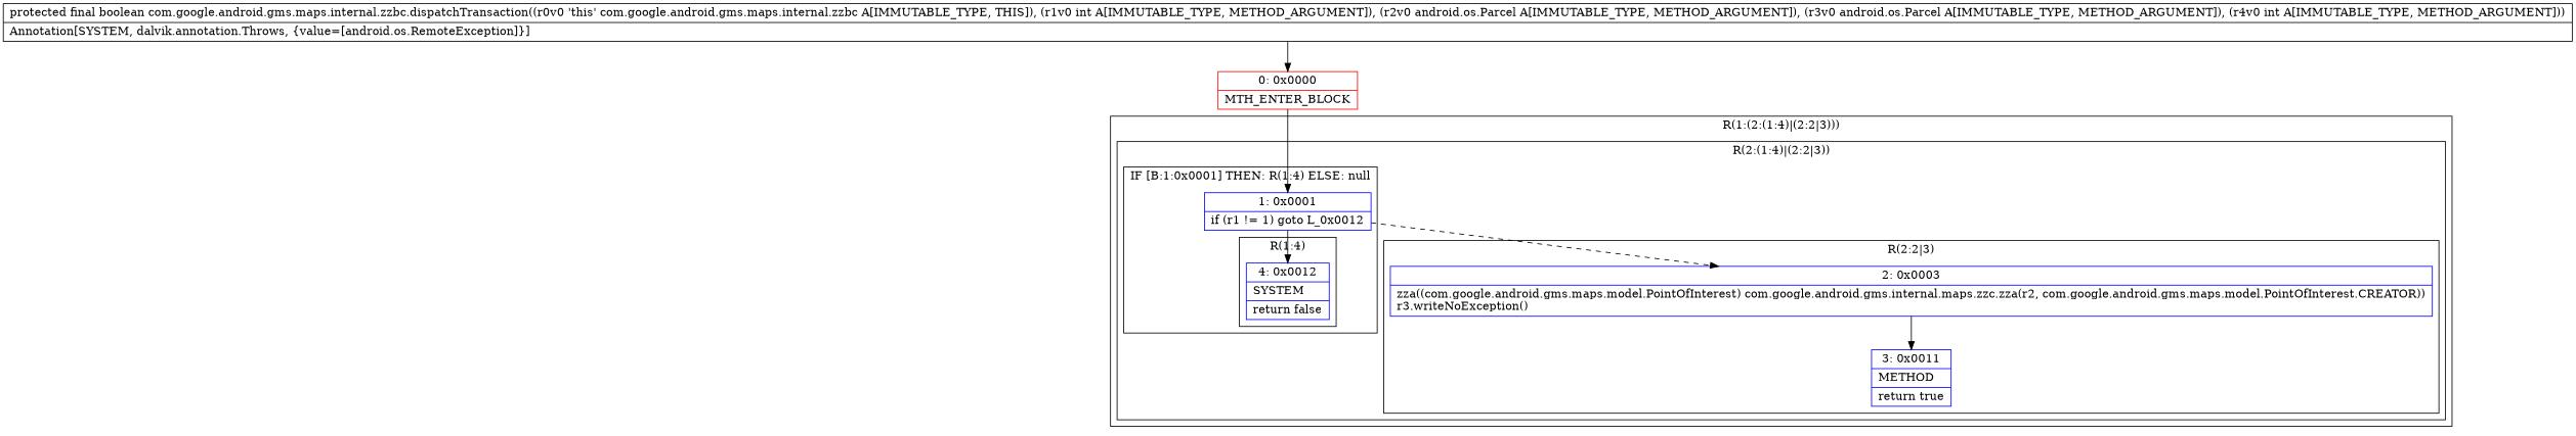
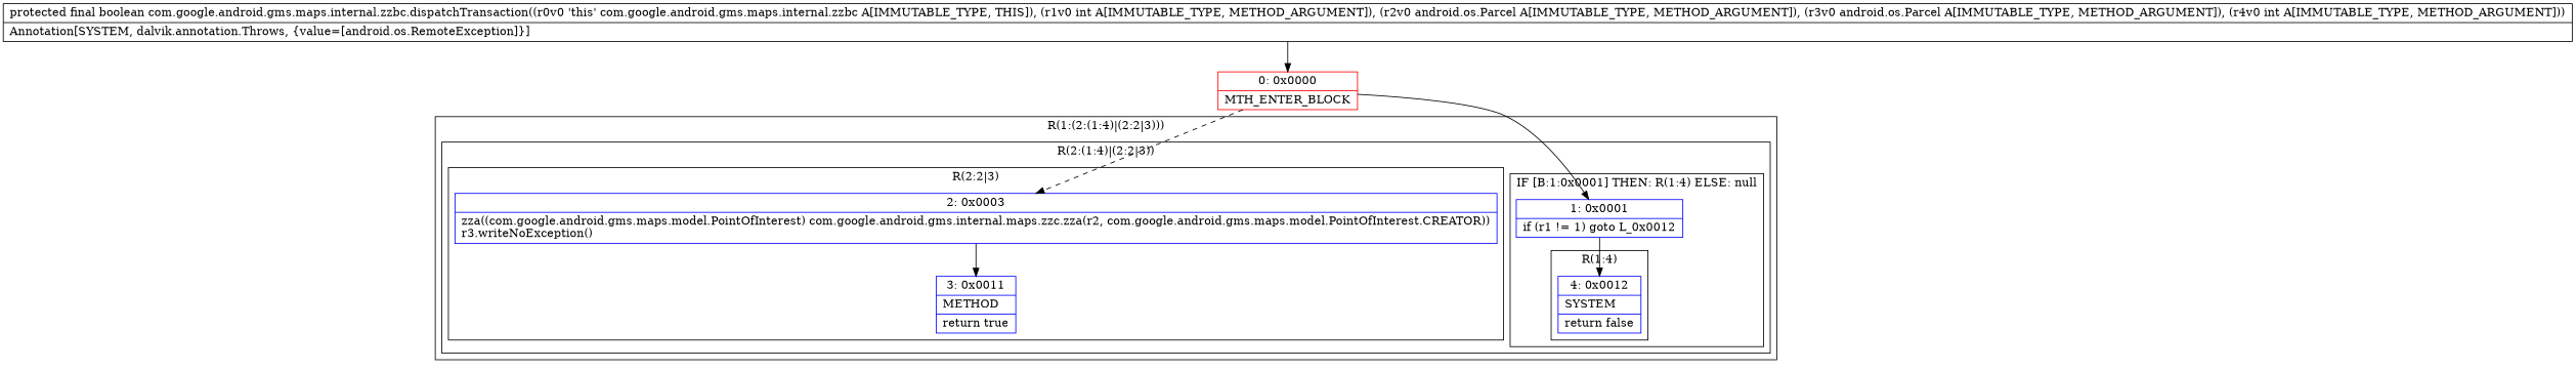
  digraph {
    node [color=blue shape=record]
    n1 [label="{4\:\ 0x0012|SYSTEM\l|return false\l}"]
    n2 [label="{1\:\ 0x0001|if (r1 != 1) goto L_0x0012\l}"]
    n3 [label="{2\:\ 0x0003|zza((com.google.android.gms.maps.model.PointOfInterest) com.google.android.gms.internal.maps.zzc.zza(r2, com.google.android.gms.maps.model.PointOfInterest.CREATOR))\lr3.writeNoException()\l}"]
    n4 [label="{3\:\ 0x0011|METHOD\l|return true\l}"]
    n5 [color=red label="{0\:\ 0x0000|MTH_ENTER_BLOCK\l}"]
    n6 [label="{protected final boolean com.google.android.gms.maps.internal.zzbc.dispatchTransaction((r0v0 'this' com.google.android.gms.maps.internal.zzbc A[IMMUTABLE_TYPE, THIS]), (r1v0 int A[IMMUTABLE_TYPE, METHOD_ARGUMENT]), (r2v0 android.os.Parcel A[IMMUTABLE_TYPE, METHOD_ARGUMENT]), (r3v0 android.os.Parcel A[IMMUTABLE_TYPE, METHOD_ARGUMENT]), (r4v0 int A[IMMUTABLE_TYPE, METHOD_ARGUMENT]))  | Annotation[SYSTEM, dalvik.annotation.Throws, \{value=[android.os.RemoteException]\}]\l}" color=""]
    subgraph cluster_1 {
      label="R(1:(2:(1:4)|(2:2|3)))"
      subgraph cluster_2 {
        label="R(2:(1:4)|(2:2|3))"
        subgraph cluster_3 {
          label="IF [B:1:0x0001] THEN: R(1:4) ELSE: null"
          n2
          subgraph cluster_4 {
            label="R(1:4)"
            n1
          }
        }
        subgraph cluster_5 {
          label="R(2:2|3)"
          n3
          n4
        }
      }
    }
    n2 -> n1
-   n2 -> n3 [style=dashed]
+   n5 -> n3 [style=dashed]
    n3 -> n4
    n5 -> n2
    n6 -> n5
  }
